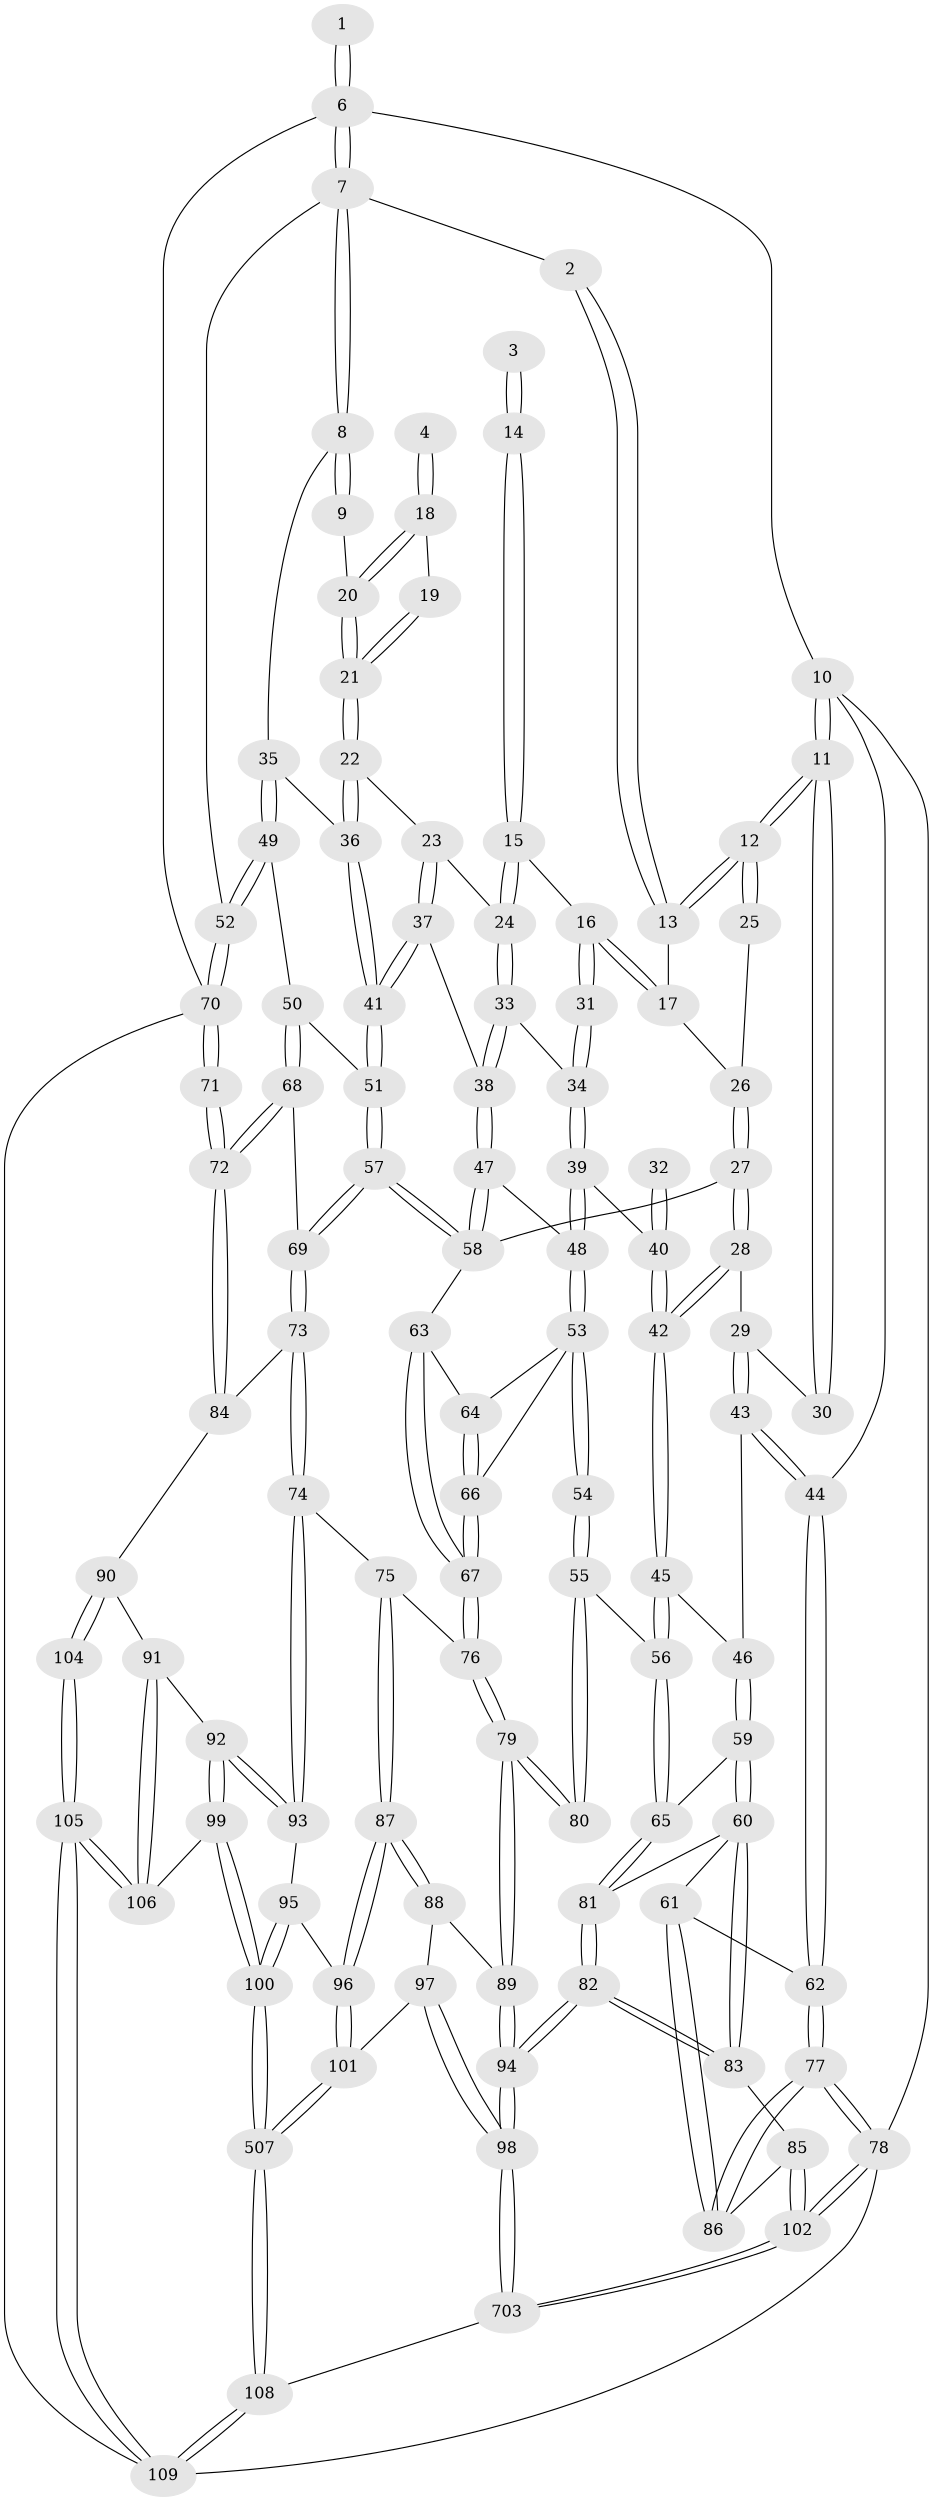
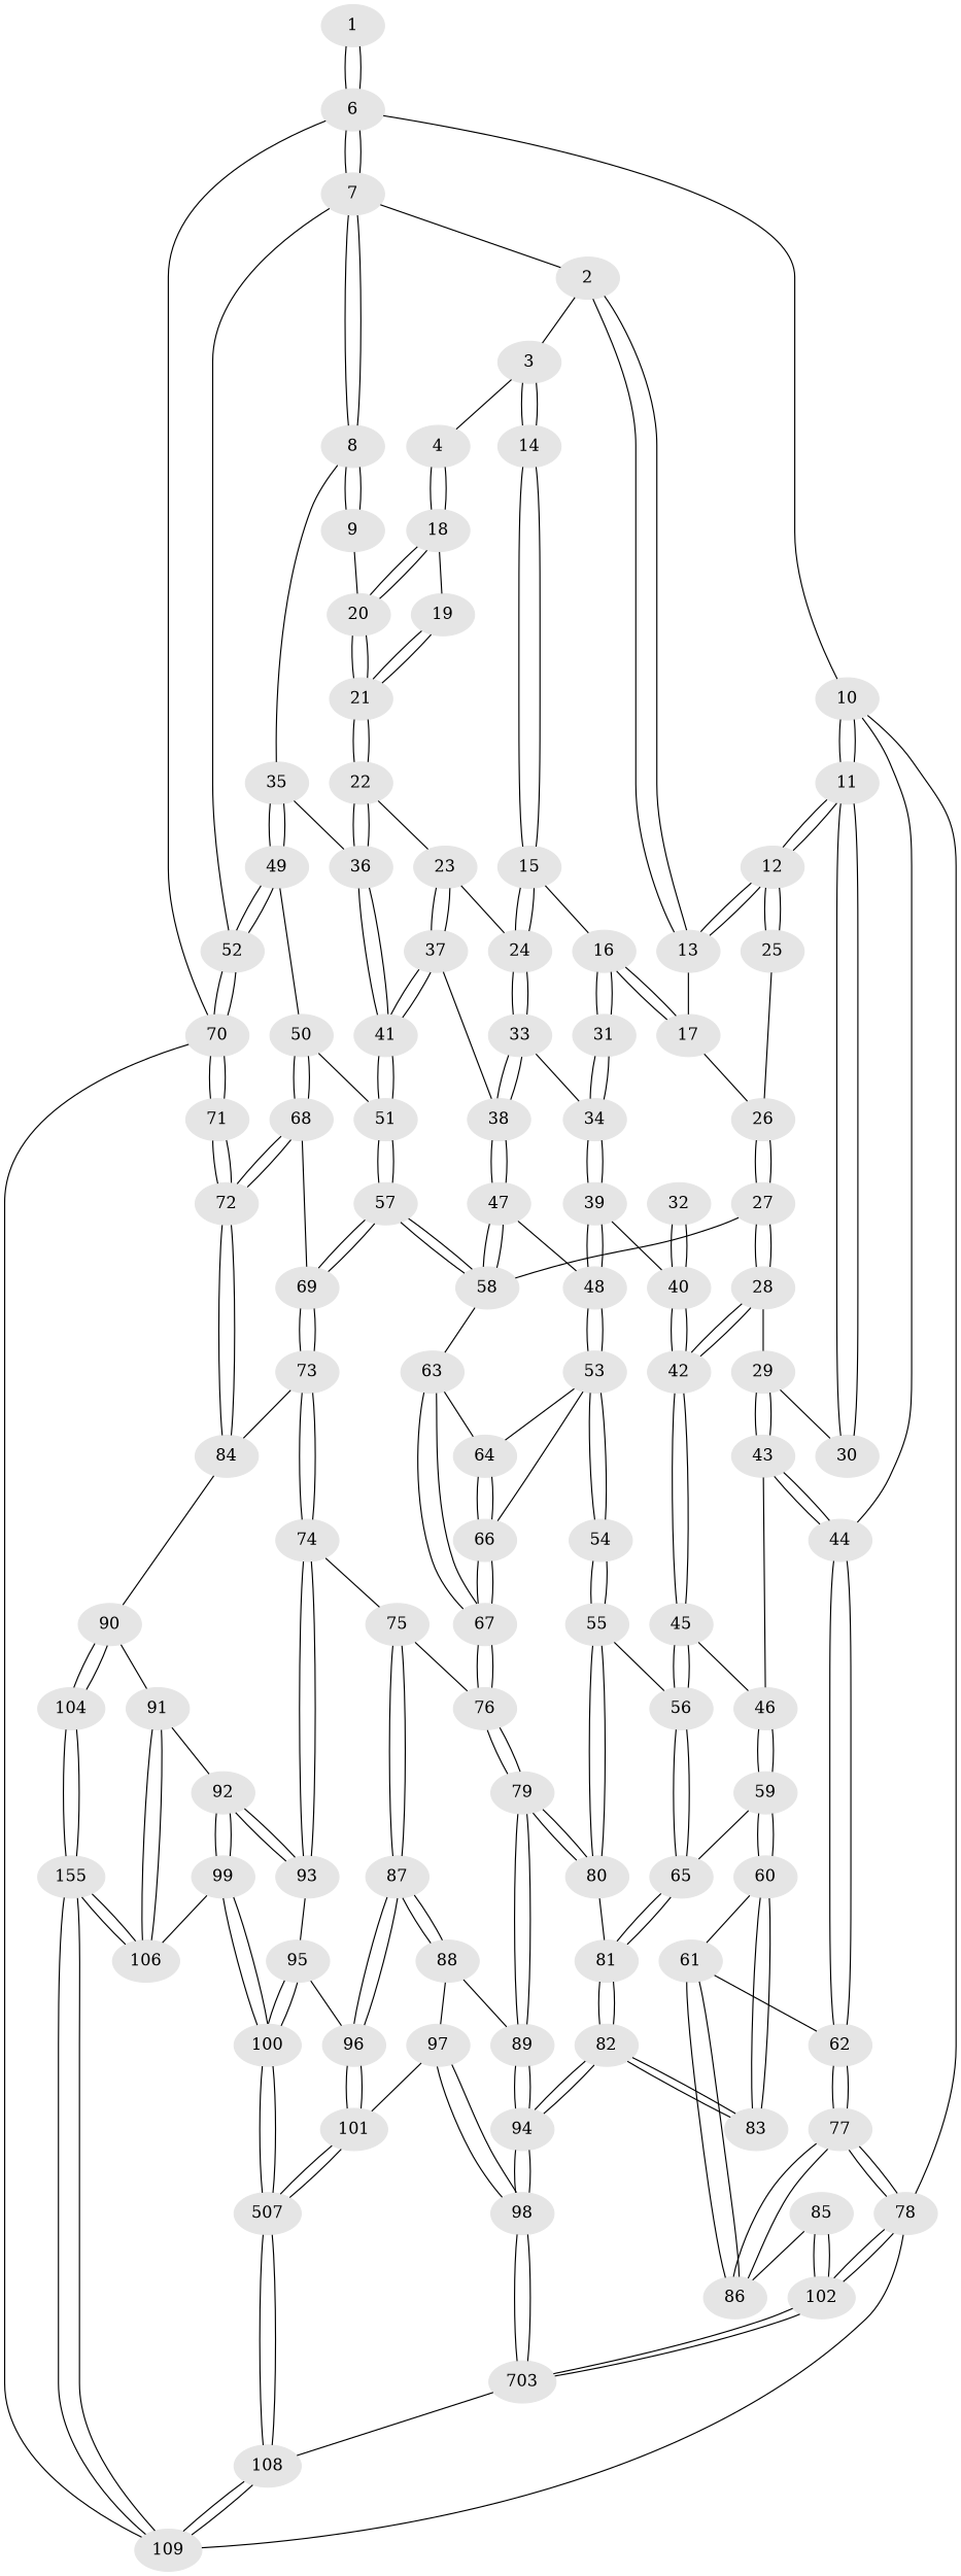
  graph {
    node [color=gray90 style=filled]
    1
    6
    2
    3
    13
    7
    10
    70
    4
    14
    17
    18
    15
    20
    19
    9
    8
    52
    11
    44
    78
    71
    109
    35
    36
    49
    21
    12
    30
    62
    102
    25
    26
    16
    24
    31
    33
    34
    27
    22
    23
    37
    41
    38
    28
    58
    29
    42
    32
    40
    43
    45
    46
    39
    47
    48
    50
    51
    53
    57
    56
    59
    77
    65
    60
    63
    54
    64
    66
    68
    69
    72
    55
    80
    67
    81
    73
    61
    83
    86
    85
    76
    82
    79
    84
    74
    104
-   105
+   105 [label=155]
    90
    75
    93
    87
    95
    88
    96
    89
    n97 [label=703]
    94
    98
    91
    97
    101
    92
    106
    99
    100
    n107 [label=507]
    108
    1 -- 6
    1 -- 6
    6 -- 7
    6 -- 7
    6 -- 10
    6 -- 70
+   2 -- 3
    2 -- 13
    2 -- 13
+   3 -- 4
    3 -- 14
    3 -- 14
    13 -- 17
    7 -- 2
    7 -- 8
    7 -- 8
    7 -- 52
    10 -- 11
    10 -- 11
    10 -- 44
    10 -- 78
    70 -- 71
    70 -- 71
    70 -- 109
    4 -- 18
    4 -- 18
    14 -- 15
    14 -- 15
    17 -- 26
    18 -- 20
    18 -- 20
    18 -- 19
    15 -- 16
    15 -- 24
    15 -- 24
    20 -- 21
    20 -- 21
    19 -- 21
    19 -- 21
    9 -- 20
    8 -- 9
    8 -- 9
    8 -- 35
    52 -- 70
    52 -- 70
    11 -- 12
    11 -- 12
    11 -- 30
    11 -- 30
    44 -- 62
    44 -- 62
    78 -- 109
    78 -- 102
    78 -- 102
    71 -- 72
    71 -- 72
    35 -- 36
    35 -- 49
    35 -- 49
    36 -- 41
    36 -- 41
    49 -- 52
    49 -- 52
    49 -- 50
    21 -- 22
    21 -- 22
    12 -- 13
    12 -- 13
    12 -- 25
    12 -- 25
    62 -- 77
    62 -- 77
    102 -- n97
    102 -- n97
    25 -- 26
    26 -- 27
    26 -- 27
    16 -- 17
    16 -- 17
    16 -- 31
    16 -- 31
    24 -- 33
    24 -- 33
    31 -- 34
    31 -- 34
    33 -- 34
    33 -- 38
    33 -- 38
    34 -- 39
    34 -- 39
    27 -- 28
    27 -- 28
    27 -- 58
    22 -- 36
    22 -- 36
    22 -- 23
    23 -- 24
    23 -- 37
    23 -- 37
    37 -- 41
    37 -- 41
    37 -- 38
    41 -- 51
    41 -- 51
    38 -- 47
    38 -- 47
    28 -- 29
    28 -- 42
    28 -- 42
    58 -- 63
    29 -- 30
    29 -- 43
    29 -- 43
    42 -- 45
    42 -- 45
    32 -- 40
    32 -- 40
    40 -- 42
    40 -- 42
    43 -- 44
    43 -- 44
    43 -- 46
    45 -- 46
    45 -- 56
    45 -- 56
    46 -- 59
    46 -- 59
    39 -- 40
    39 -- 48
    39 -- 48
    47 -- 58
    47 -- 58
    47 -- 48
    48 -- 53
    48 -- 53
    50 -- 51
    50 -- 68
    50 -- 68
    51 -- 57
    51 -- 57
    53 -- 54
    53 -- 54
    53 -- 64
    53 -- 66
    57 -- 58
    57 -- 58
    57 -- 69
    57 -- 69
    56 -- 65
    56 -- 65
    59 -- 65
    59 -- 60
    59 -- 60
    77 -- 78
    77 -- 78
    77 -- 86
    77 -- 86
    65 -- 81
    65 -- 81
    60 -- 61
    60 -- 83
    60 -- 83
    63 -- 64
    63 -- 67
    63 -- 67
    54 -- 55
    54 -- 55
    64 -- 66
    64 -- 66
    66 -- 67
    66 -- 67
    68 -- 69
    68 -- 72
    68 -- 72
    69 -- 73
    69 -- 73
    72 -- 84
    72 -- 84
    55 -- 56
    55 -- 80
    55 -- 80
-   60 -- 81
+   80 -- 81
    67 -- 76
    67 -- 76
    81 -- 82
    81 -- 82
    73 -- 84
    73 -- 74
    73 -- 74
    61 -- 62
    61 -- 86
    61 -- 86
-   83 -- 85
    85 -- 102
    85 -- 102
    85 -- 86
    76 -- 79
    76 -- 79
    82 -- 83
    82 -- 83
    82 -- 94
    82 -- 94
    79 -- 80
    79 -- 80
    79 -- 89
    79 -- 89
    84 -- 90
    74 -- 75
    74 -- 93
    74 -- 93
    104 -- 105
    104 -- 105
    105 -- 109
    105 -- 109
    105 -- 106
    105 -- 106
    90 -- 104
    90 -- 104
    90 -- 91
    75 -- 76
    75 -- 87
    75 -- 87
    93 -- 95
    87 -- 88
    87 -- 88
    87 -- 96
    87 -- 96
    95 -- 96
    95 -- 100
    95 -- 100
    88 -- 89
    88 -- 97
    96 -- 101
    96 -- 101
    89 -- 94
    89 -- 94
    n97 -- 108
    94 -- 98
    94 -- 98
    98 -- n97
    98 -- n97
    91 -- 92
    91 -- 106
    91 -- 106
    97 -- 98
    97 -- 98
    97 -- 101
    101 -- n107
    101 -- n107
    92 -- 93
    92 -- 93
    92 -- 99
    92 -- 99
    99 -- 106
    99 -- 100
    99 -- 100
    100 -- n107
    100 -- n107
    n107 -- 108
    n107 -- 108
    108 -- 109
    108 -- 109
  }
